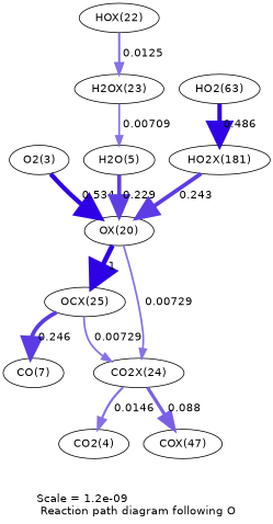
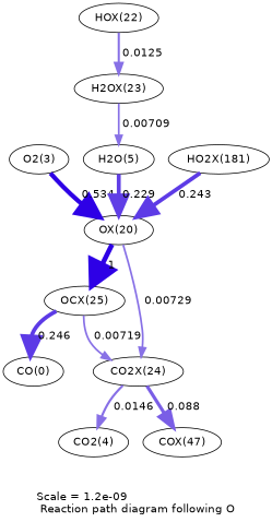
  digraph {
    fontname=Helvetica
    label="Scale = 1.2e-09\l Reaction path diagram following O"
    node [fontname=Helvetica]
    edge [arrowsize=1.14 color="0.7, 0.507, 0.9" fontname=Helvetica penwidth=2.28]
    n1 [label="O2(3)"]
    n2 [label="OX(20)"]
    n3 [label="OCX(25)"]
    n4 [label="CO2X(24)"]
-   n5 [label="CO(7)"]
+   n5 [label="CO(0)"]
    n6 [label="CO2(4)"]
    n7 [label="COX(47)"]
    n8 [label="HOX(22)"]
    n9 [label="H2OX(23)"]
    n10 [label="H2O(5)"]
    n11 [label="HO2X(181)"]
-   n12 [label="HO2(63)"]
    n1 -> n2 [arrowsize=2.76 color="0.7, 1.03, 0.9" label=" 0.534" penwidth=5.53]
    n2 -> n3 [arrowsize=3 color="0.7, 1.5, 0.9" label=" 1" penwidth=6]
    n2 -> n4 [label=" 0.00729"]
-   n3 -> n4 [label=" 0.00729"]
+   n3 -> n4 [label=" 0.00719"]
    n3 -> n5 [arrowsize=2.47 color="0.7, 0.746, 0.9" label=" 0.246" penwidth=4.94]
    n4 -> n6 [arrowsize=1.4 color="0.7, 0.515, 0.9" label=" 0.0146" penwidth=2.81]
    n4 -> n7 [arrowsize=2.08 color="0.7, 0.588, 0.9" label=" 0.088" penwidth=4.16]
    n8 -> n9 [arrowsize=1.35 color="0.7, 0.513, 0.9" label=" 0.0125" penwidth=2.69]
    n9 -> n10 [arrowsize=1.13 label=" 0.00709" penwidth=2.26]
    n10 -> n2 [arrowsize=2.44 color="0.7, 0.729, 0.9" label=" 0.229" penwidth=4.89]
    n11 -> n2 [arrowsize=2.47 color="0.7, 0.743, 0.9" label=" 0.243" penwidth=4.93]
-   n12 -> n11 [arrowsize=2.73 color="0.7, 0.986, 0.9" label=" 0.486" penwidth=5.46]
  }
